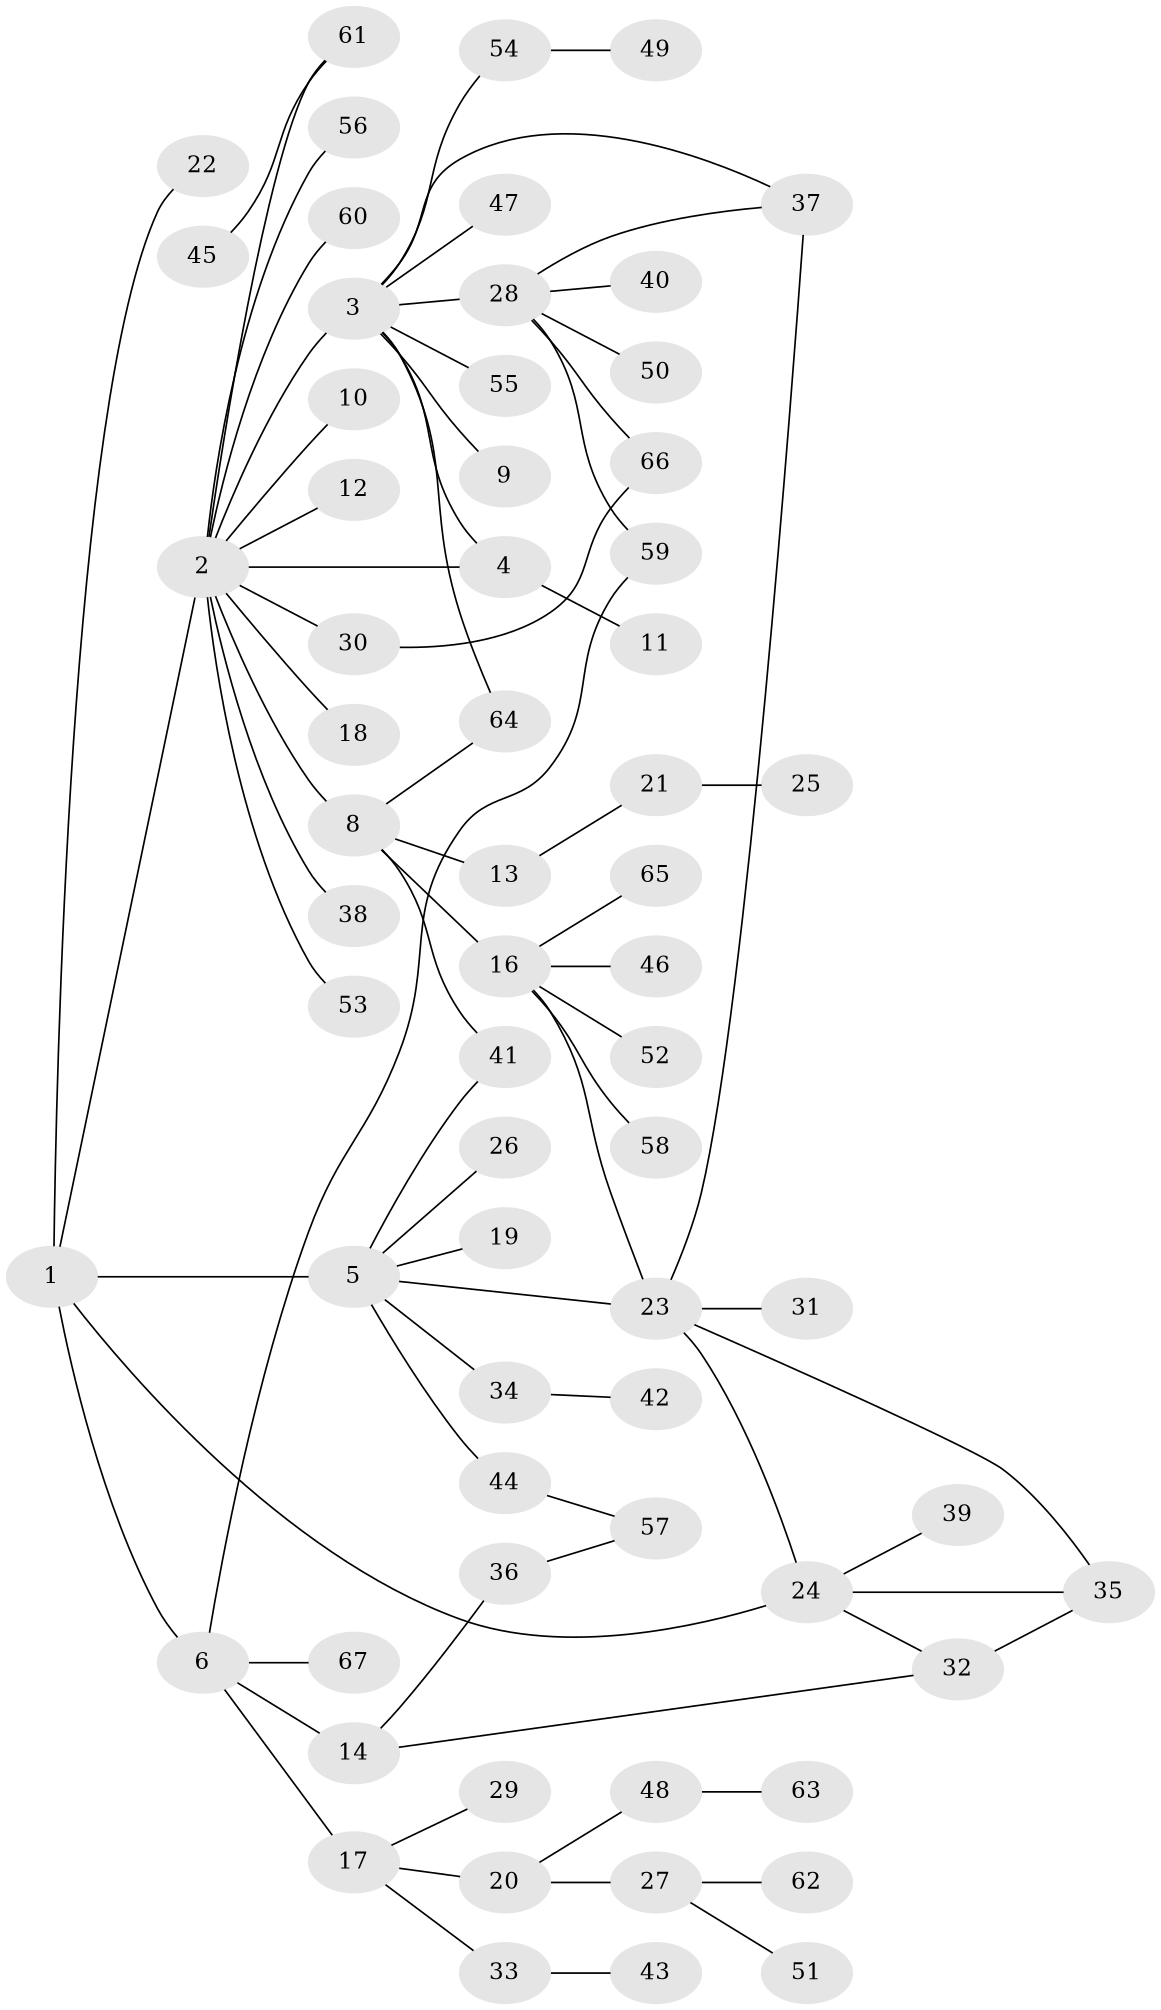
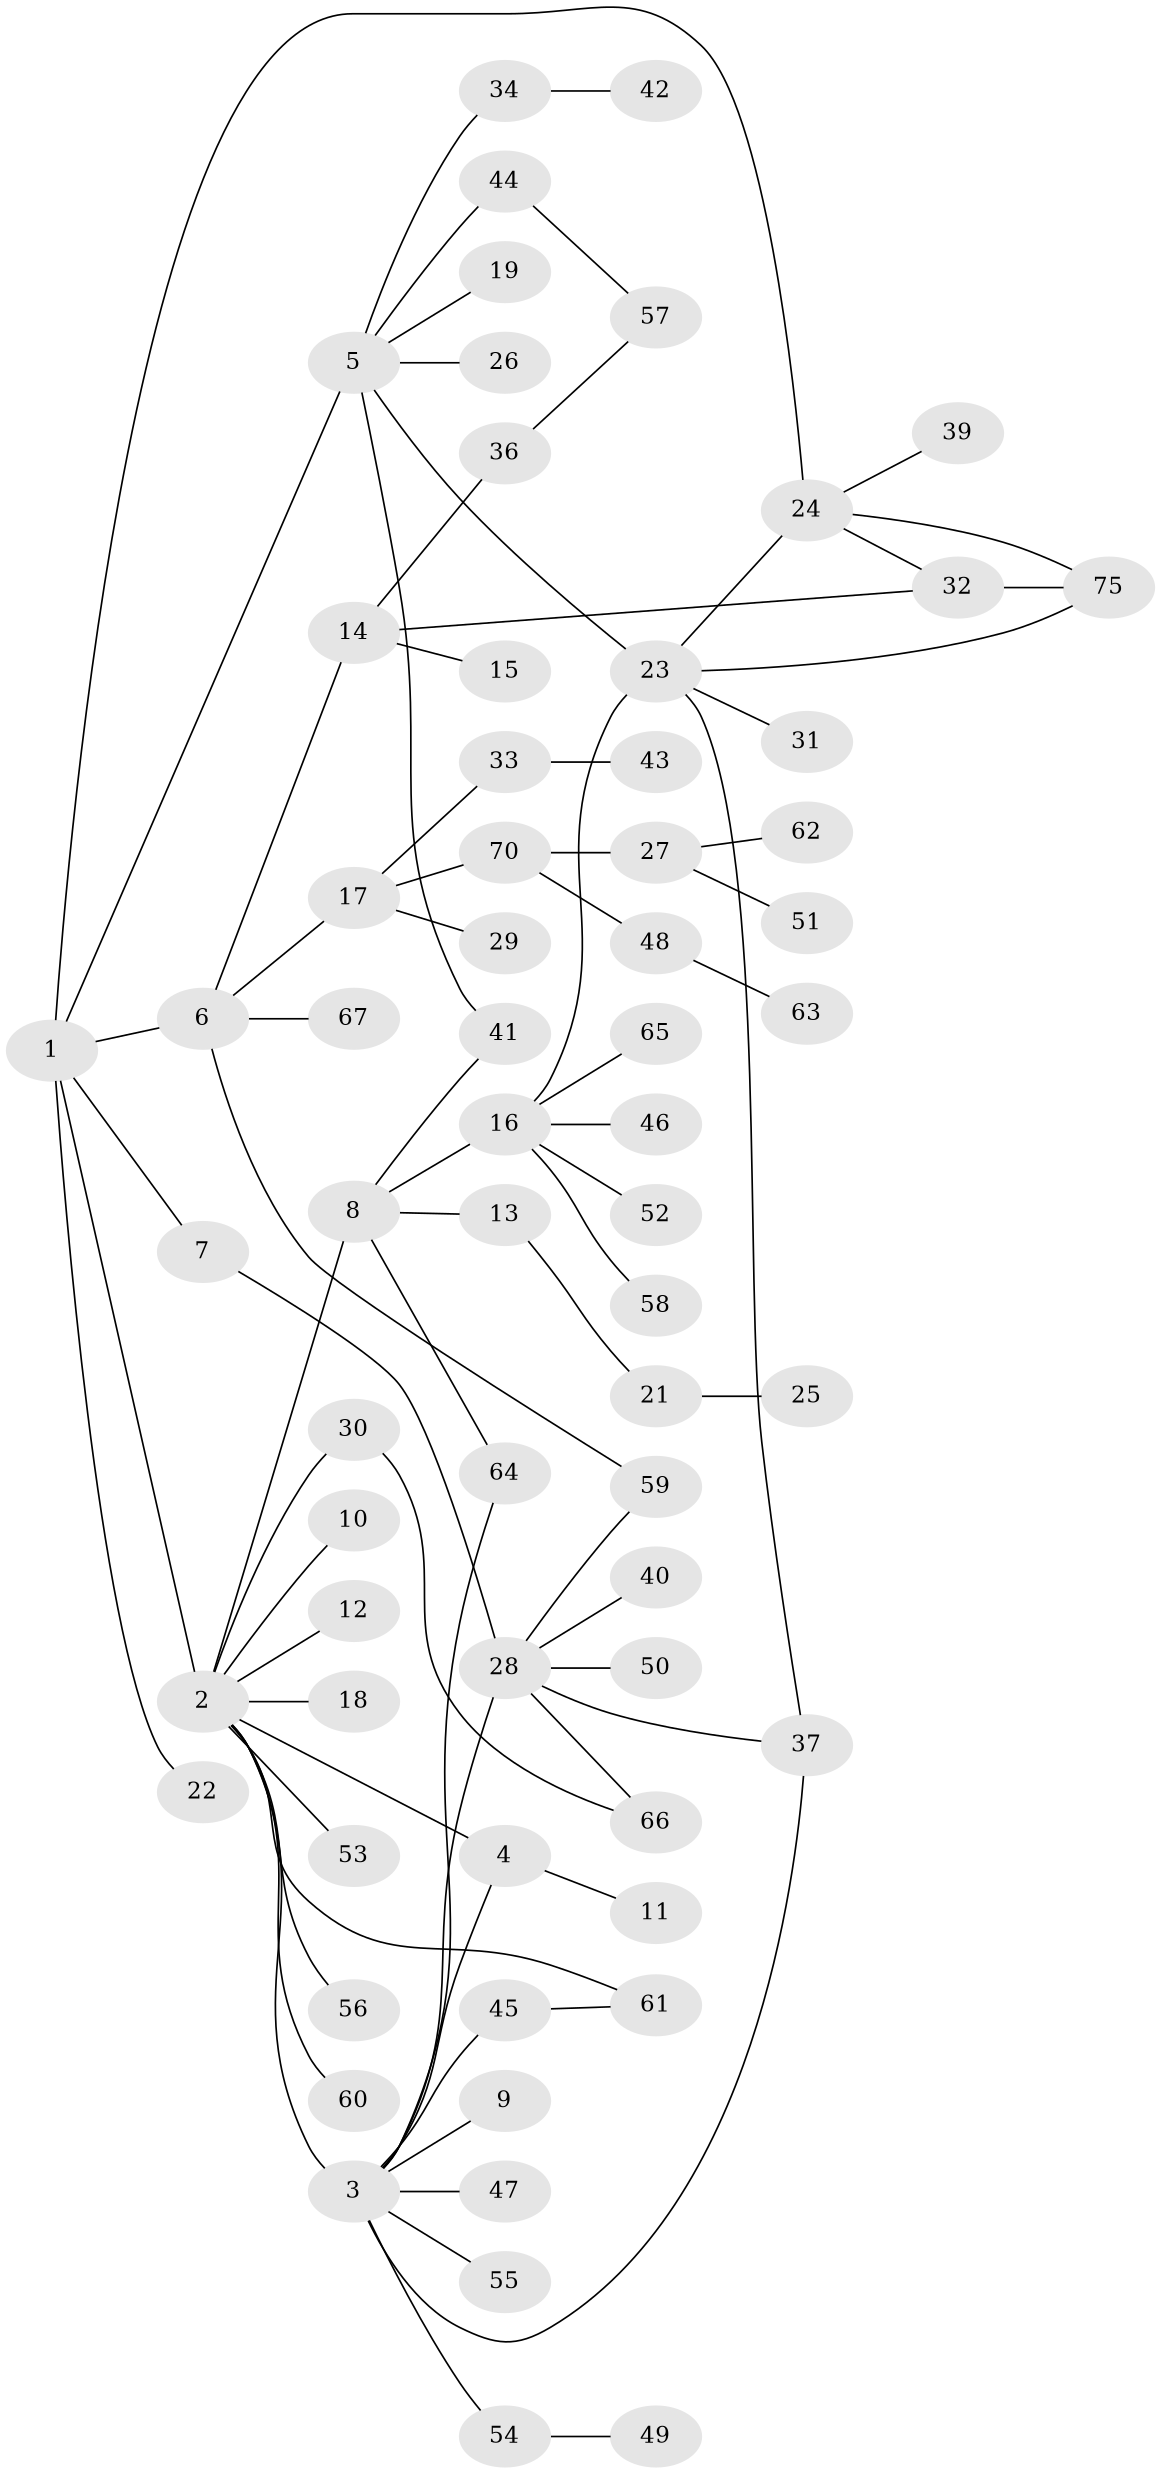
  graph {
    rankdir=LR
    node [color=gray90 style=filled]
    1
    2
    5
    6
+   7
    22
    24
    3
    4
    8
    10
    12
    18
    30
-   38
    53
    56
    60
    61
    19
    23
    26
    34
    41
    44
    14
    17
    59
    67
    28
    32
-   35
+   35 [label=75]
    39
    9
    37
    45
    47
    54
    55
    64
    11
    13
    16
    66
    40
    50
    49
    31
    42
    57
+   15
    36
    33
-   20
+   20 [label=70]
    29
    21
    46
    52
    58
    65
    25
    43
    27
    48
    51
    62
    63
    1 -- 2
    1 -- 5
    1 -- 6
+   1 -- 7
    1 -- 22
    1 -- 24
    2 -- 3
    2 -- 4
    2 -- 8
    2 -- 10
    2 -- 12
    2 -- 18
    2 -- 30
-   2 -- 38
    2 -- 53
    2 -- 56
    2 -- 60
    2 -- 61
    5 -- 19
    5 -- 23
    5 -- 26
    5 -- 34
    5 -- 41
    5 -- 44
    6 -- 14
    6 -- 17
    6 -- 59
    6 -- 67
+   7 -- 28
    24 -- 32
    24 -- 35
    24 -- 39
    3 -- 4
    3 -- 28
    3 -- 9
    3 -- 37
+   3 -- 45
    3 -- 47
    3 -- 54
    3 -- 55
    3 -- 64
    4 -- 11
    8 -- 41
    8 -- 64
    8 -- 13
    8 -- 16
    30 -- 66
    23 -- 24
    23 -- 35
    23 -- 37
    23 -- 31
    34 -- 42
    44 -- 57
    14 -- 32
+   14 -- 15
    14 -- 36
    17 -- 33
    17 -- 20
    17 -- 29
    28 -- 59
    28 -- 37
    28 -- 66
    28 -- 40
    28 -- 50
    32 -- 35
    45 -- 61
    54 -- 49
    13 -- 21
    16 -- 23
    16 -- 46
    16 -- 52
    16 -- 58
    16 -- 65
    36 -- 57
    33 -- 43
    20 -- 27
    20 -- 48
    21 -- 25
    27 -- 51
    27 -- 62
    48 -- 63
  }
